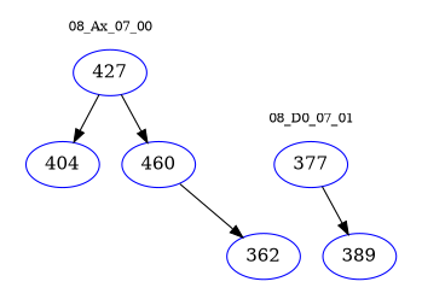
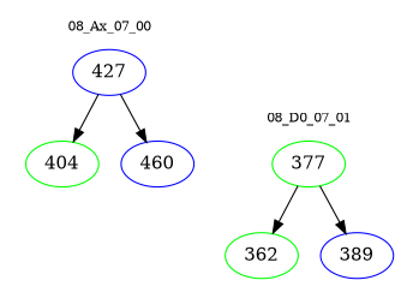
  digraph {
    fontname="DejaVu Serif"
    node [color=blue fontname="DejaVu Serif"]
    edge [color=black fontname="DejaVu Serif"]
    n1 [label=427]
-   n2 [label=404]
+   n2 [color=green label=404]
    n3 [label=460]
-   n4 [label=377]
-   n5 [label=362]
+   n4 [color=green label=377]
+   n5 [color=green label=362]
    n6 [label=389]
    subgraph cluster_1 {
      color=white
      fontsize=10
      label="08_Ax_07_00"
      n1
      n2
      n3
    }
    subgraph cluster_2 {
      color=white
      fontsize=10
      label="08_D0_07_01"
      n4
      n5
      n6
    }
    n1 -> n2
    n1 -> n3
-   n3 -> n5
+   n4 -> n5
    n4 -> n6
  }
